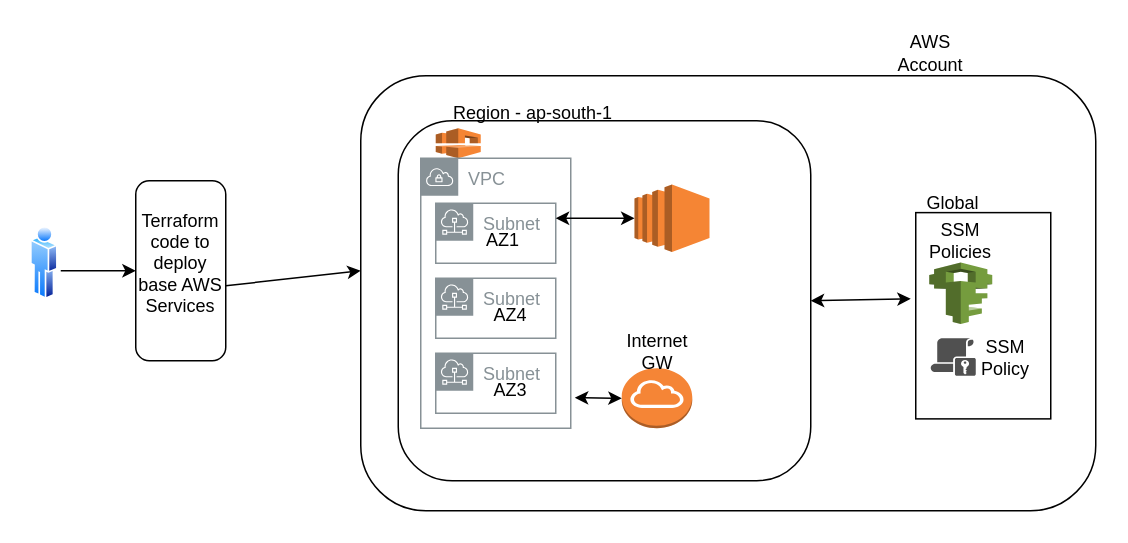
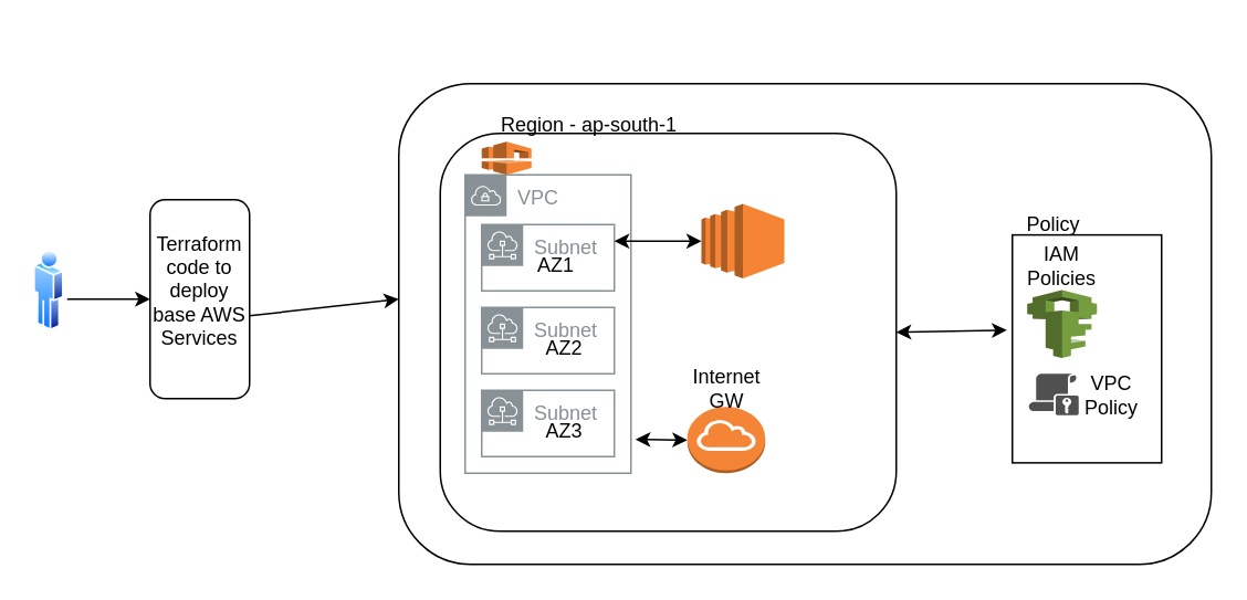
  <mxCell id="0" />
  <mxCell id="1" parent="0" />
  <mxCell id="2" value="" style="rounded=0;whiteSpace=wrap;html=1;" vertex="1" parent="1"><mxGeometry x="265" y="60" width="365" height="250" as="geometry" /></mxCell>
- <mxCell id="3" value="AWS Account" style="text;html=1;strokeColor=none;fillColor=none;align=center;verticalAlign=middle;whiteSpace=wrap;rounded=0;" vertex="1" parent="1"><mxGeometry x="590" y="20" width="60" height="30" as="geometry" /></mxCell>
  <mxCell id="4" value="" style="rounded=1;whiteSpace=wrap;html=1;" vertex="1" parent="1"><mxGeometry x="240" y="50" width="490" height="290" as="geometry" /></mxCell>
  <mxCell id="5" value="" style="aspect=fixed;perimeter=ellipsePerimeter;html=1;align=center;shadow=0;dashed=0;spacingTop=3;image;image=img/lib/active_directory/user.svg;" vertex="1" parent="1"><mxGeometry x="20" y="150" width="18.5" height="50" as="geometry" /></mxCell>
  <mxCell id="6" value="" style="rounded=1;whiteSpace=wrap;html=1;rotation=90;" vertex="1" parent="1"><mxGeometry x="60" y="150" width="120" height="60" as="geometry" /></mxCell>
  <mxCell id="7" value="Terraform code to deploy base AWS Services" style="text;html=1;strokeColor=none;fillColor=none;align=center;verticalAlign=middle;whiteSpace=wrap;rounded=0;" vertex="1" parent="1"><mxGeometry x="90" y="160" width="60" height="30" as="geometry" /></mxCell>
  <mxCell id="8" value="" style="endArrow=classic;html=1;rounded=0;entryX=0.5;entryY=1;entryDx=0;entryDy=0;" edge="1" parent="1" target="6"><mxGeometry width="50" height="50" relative="1" as="geometry"><mxPoint x="40" y="180" as="sourcePoint" /><mxPoint x="90" y="130" as="targetPoint" /></mxGeometry></mxCell>
  <mxCell id="9" value="" style="endArrow=classic;html=1;rounded=0;exitX=1;exitY=1;exitDx=0;exitDy=0;" edge="1" parent="1" source="7"><mxGeometry width="50" height="50" relative="1" as="geometry"><mxPoint x="160" y="180" as="sourcePoint" /><mxPoint x="240" y="180" as="targetPoint" /></mxGeometry></mxCell>
  <mxCell id="10" value="" style="rounded=1;whiteSpace=wrap;html=1;" vertex="1" parent="1"><mxGeometry x="265" y="80" width="275" height="240" as="geometry" /></mxCell>
  <mxCell id="11" value="Region - ap-south-1" style="text;html=1;strokeColor=none;fillColor=none;align=center;verticalAlign=middle;whiteSpace=wrap;rounded=0;" vertex="1" parent="1"><mxGeometry x="300" y="60" width="110" height="30" as="geometry" /></mxCell>
  <mxCell id="12" value="" style="outlineConnect=0;dashed=0;verticalLabelPosition=bottom;verticalAlign=top;align=center;html=1;shape=mxgraph.aws3.vpc;fillColor=#F58534;gradientColor=none;" vertex="1" parent="1"><mxGeometry x="290" y="85" width="30" height="20" as="geometry" /></mxCell>
  <mxCell id="13" value="Subnet" style="sketch=0;outlineConnect=0;gradientColor=none;html=1;whiteSpace=wrap;fontSize=12;fontStyle=0;shape=mxgraph.aws4.group;grIcon=mxgraph.aws4.group_subnet;strokeColor=#879196;fillColor=none;verticalAlign=top;align=left;spacingLeft=30;fontColor=#879196;dashed=0;" vertex="1" parent="1"><mxGeometry x="290" y="135" width="80" height="40" as="geometry" /></mxCell>
  <mxCell id="14" value="Subnet" style="sketch=0;outlineConnect=0;gradientColor=none;html=1;whiteSpace=wrap;fontSize=12;fontStyle=0;shape=mxgraph.aws4.group;grIcon=mxgraph.aws4.group_subnet;strokeColor=#879196;fillColor=none;verticalAlign=top;align=left;spacingLeft=30;fontColor=#879196;dashed=0;" vertex="1" parent="1"><mxGeometry x="290" y="185" width="80" height="40" as="geometry" /></mxCell>
  <mxCell id="15" value="Subnet" style="sketch=0;outlineConnect=0;gradientColor=none;html=1;whiteSpace=wrap;fontSize=12;fontStyle=0;shape=mxgraph.aws4.group;grIcon=mxgraph.aws4.group_subnet;strokeColor=#879196;fillColor=none;verticalAlign=top;align=left;spacingLeft=30;fontColor=#879196;dashed=0;" vertex="1" parent="1"><mxGeometry x="290" y="235" width="80" height="40" as="geometry" /></mxCell>
  <mxCell id="16" value="AZ1" style="text;html=1;strokeColor=none;fillColor=none;align=center;verticalAlign=middle;whiteSpace=wrap;rounded=0;" vertex="1" parent="1"><mxGeometry x="310" y="145" width="50" height="30" as="geometry" /></mxCell>
- <mxCell id="17" value="AZ4" style="text;html=1;strokeColor=none;fillColor=none;align=center;verticalAlign=middle;whiteSpace=wrap;rounded=0;" vertex="1" parent="1"><mxGeometry x="310" y="195" width="60" height="30" as="geometry" /></mxCell>
+ <mxCell id="17" value="AZ2" style="text;html=1;strokeColor=none;fillColor=none;align=center;verticalAlign=middle;whiteSpace=wrap;rounded=0;" vertex="1" parent="1"><mxGeometry x="310" y="195" width="60" height="30" as="geometry" /></mxCell>
  <mxCell id="18" value="AZ3" style="text;html=1;strokeColor=none;fillColor=none;align=center;verticalAlign=middle;whiteSpace=wrap;rounded=0;" vertex="1" parent="1"><mxGeometry x="310" y="245" width="60" height="30" as="geometry" /></mxCell>
  <mxCell id="19" value="VPC" style="sketch=0;outlineConnect=0;gradientColor=none;html=1;whiteSpace=wrap;fontSize=12;fontStyle=0;shape=mxgraph.aws4.group;grIcon=mxgraph.aws4.group_vpc;strokeColor=#879196;fillColor=none;verticalAlign=top;align=left;spacingLeft=30;fontColor=#879196;dashed=0;" vertex="1" parent="1"><mxGeometry x="280" y="105" width="100" height="180" as="geometry" /></mxCell>
  <mxCell id="20" value="" style="rounded=0;whiteSpace=wrap;html=1;" vertex="1" parent="1"><mxGeometry x="610" y="141.25" width="90" height="137.5" as="geometry" /></mxCell>
  <mxCell id="21" value="" style="outlineConnect=0;dashed=0;verticalLabelPosition=bottom;verticalAlign=top;align=center;html=1;shape=mxgraph.aws3.iam;fillColor=#759C3E;gradientColor=none;" vertex="1" parent="1"><mxGeometry x="619" y="174.5" width="42" height="41" as="geometry" /></mxCell>
- <mxCell id="22" value="SSM Policies" style="text;html=1;strokeColor=none;fillColor=none;align=center;verticalAlign=middle;whiteSpace=wrap;rounded=0;" vertex="1" parent="1"><mxGeometry x="610" y="145" width="60" height="30" as="geometry" /></mxCell>
- <mxCell id="23" value="Global" style="text;html=1;strokeColor=none;fillColor=none;align=center;verticalAlign=middle;whiteSpace=wrap;rounded=0;" vertex="1" parent="1"><mxGeometry x="605" y="120" width="60" height="30" as="geometry" /></mxCell>
+ <mxCell id="22" value="IAM Policies" style="text;html=1;strokeColor=none;fillColor=none;align=center;verticalAlign=middle;whiteSpace=wrap;rounded=0;" vertex="1" parent="1"><mxGeometry x="610" y="145" width="60" height="30" as="geometry" /></mxCell>
+ <mxCell id="23" value="Policy" style="text;html=1;strokeColor=none;fillColor=none;align=center;verticalAlign=middle;whiteSpace=wrap;rounded=0;" vertex="1" parent="1"><mxGeometry x="605" y="120" width="60" height="30" as="geometry" /></mxCell>
  <mxCell id="24" value="" style="endArrow=classic;startArrow=classic;html=1;rounded=0;exitX=1;exitY=0.5;exitDx=0;exitDy=0;entryX=-0.037;entryY=0.418;entryDx=0;entryDy=0;entryPerimeter=0;" edge="1" parent="1" source="10" target="20"><mxGeometry width="50" height="50" relative="1" as="geometry"><mxPoint x="600" y="235" as="sourcePoint" /><mxPoint x="650" y="185" as="targetPoint" /></mxGeometry></mxCell>
  <mxCell id="25" value="" style="sketch=0;pointerEvents=1;shadow=0;dashed=0;html=1;strokeColor=none;fillColor=#505050;labelPosition=center;verticalLabelPosition=bottom;verticalAlign=top;outlineConnect=0;align=center;shape=mxgraph.office.security.role_assignment_policy;" vertex="1" parent="1"><mxGeometry x="620" y="225" width="30" height="25" as="geometry" /></mxCell>
- <mxCell id="26" value="SSM Policy" style="text;html=1;strokeColor=none;fillColor=none;align=center;verticalAlign=middle;whiteSpace=wrap;rounded=0;" vertex="1" parent="1"><mxGeometry x="640" y="222.5" width="60" height="30" as="geometry" /></mxCell>
+ <mxCell id="26" value="VPC Policy" style="text;html=1;strokeColor=none;fillColor=none;align=center;verticalAlign=middle;whiteSpace=wrap;rounded=0;" vertex="1" parent="1"><mxGeometry x="640" y="222.5" width="60" height="30" as="geometry" /></mxCell>
  <mxCell id="27" value="" style="outlineConnect=0;dashed=0;verticalLabelPosition=bottom;verticalAlign=top;align=center;html=1;shape=mxgraph.aws3.ec2;fillColor=#F58534;gradientColor=none;" vertex="1" parent="1"><mxGeometry x="422.5" y="122.5" width="50" height="45" as="geometry" /></mxCell>
  <mxCell id="28" value="" style="endArrow=classic;startArrow=classic;html=1;rounded=0;entryX=0;entryY=0.5;entryDx=0;entryDy=0;entryPerimeter=0;" edge="1" parent="1" target="27"><mxGeometry width="50" height="50" relative="1" as="geometry"><mxPoint x="370" y="145" as="sourcePoint" /><mxPoint x="390" y="250" as="targetPoint" /></mxGeometry></mxCell>
  <mxCell id="29" value="" style="outlineConnect=0;dashed=0;verticalLabelPosition=bottom;verticalAlign=top;align=center;html=1;shape=mxgraph.aws3.internet_gateway;fillColor=#F58536;gradientColor=none;" vertex="1" parent="1"><mxGeometry x="414" y="245" width="47" height="40" as="geometry" /></mxCell>
  <mxCell id="30" value="Internet GW" style="text;html=1;strokeColor=none;fillColor=none;align=center;verticalAlign=middle;whiteSpace=wrap;rounded=0;" vertex="1" parent="1"><mxGeometry x="407.5" y="218.5" width="60" height="30" as="geometry" /></mxCell>
  <mxCell id="31" value="" style="endArrow=classic;startArrow=classic;html=1;rounded=0;entryX=0;entryY=0.5;entryDx=0;entryDy=0;entryPerimeter=0;exitX=1.027;exitY=0.887;exitDx=0;exitDy=0;exitPerimeter=0;" edge="1" parent="1" source="19" target="29"><mxGeometry width="50" height="50" relative="1" as="geometry"><mxPoint x="340" y="290" as="sourcePoint" /><mxPoint x="390" y="240" as="targetPoint" /></mxGeometry></mxCell>
